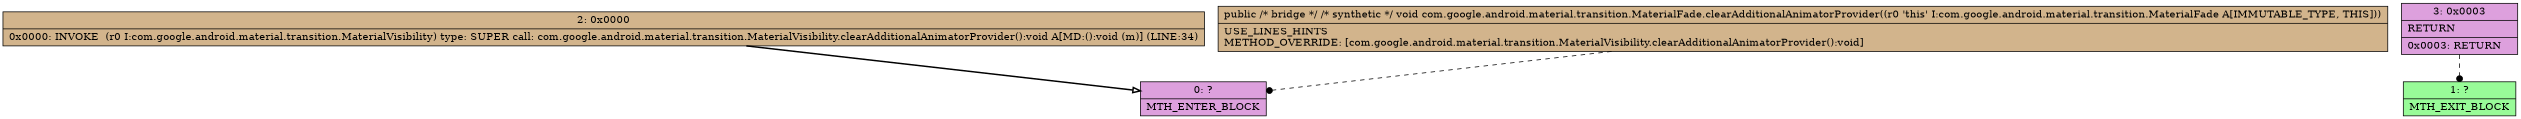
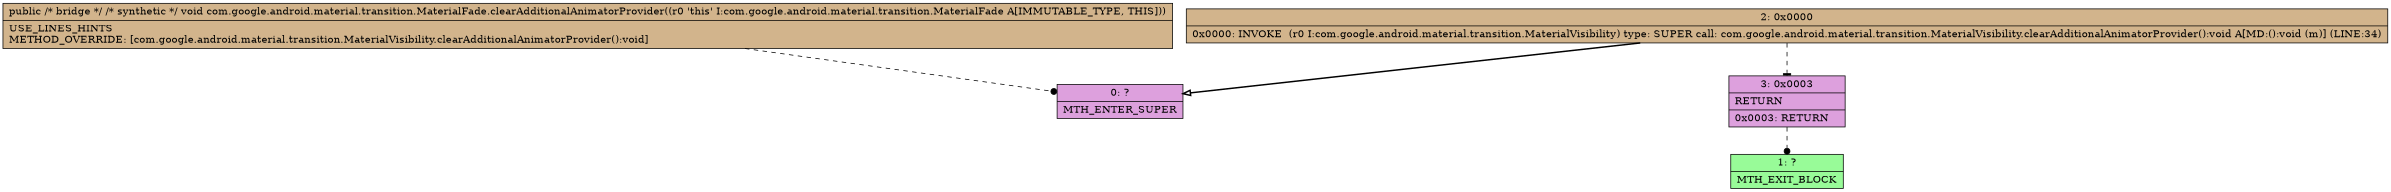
  digraph {
    node [fillcolor=plum shape=record style=filled]
    edge [arrowhead=dot style=dashed]
-   n1 [label="{0\:\ ?|MTH_ENTER_BLOCK\l}"]
+   n1 [label="{0\:\ ?|MTH_ENTER_SUPER\l}"]
    n2 [fillcolor=tan label="{2\:\ 0x0000|0x0000: INVOKE  (r0 I:com.google.android.material.transition.MaterialVisibility) type: SUPER call: com.google.android.material.transition.MaterialVisibility.clearAdditionalAnimatorProvider():void A[MD:():void (m)] (LINE:34)\l}"]
    n3 [label="{3\:\ 0x0003|RETURN\l|0x0003: RETURN   \l}"]
    n4 [fillcolor=palegreen label="{1\:\ ?|MTH_EXIT_BLOCK\l}"]
    n5 [fillcolor=tan label="{public \/* bridge *\/ \/* synthetic *\/ void com.google.android.material.transition.MaterialFade.clearAdditionalAnimatorProvider((r0 'this' I:com.google.android.material.transition.MaterialFade A[IMMUTABLE_TYPE, THIS]))  | USE_LINES_HINTS\lMETHOD_OVERRIDE: [com.google.android.material.transition.MaterialVisibility.clearAdditionalAnimatorProvider():void]\l}"]
    n2 -> n1 [arrowhead=onormal style=bold]
+   n2 -> n3 [arrowhead=tee]
    n3 -> n4
    n5 -> n1
  }
